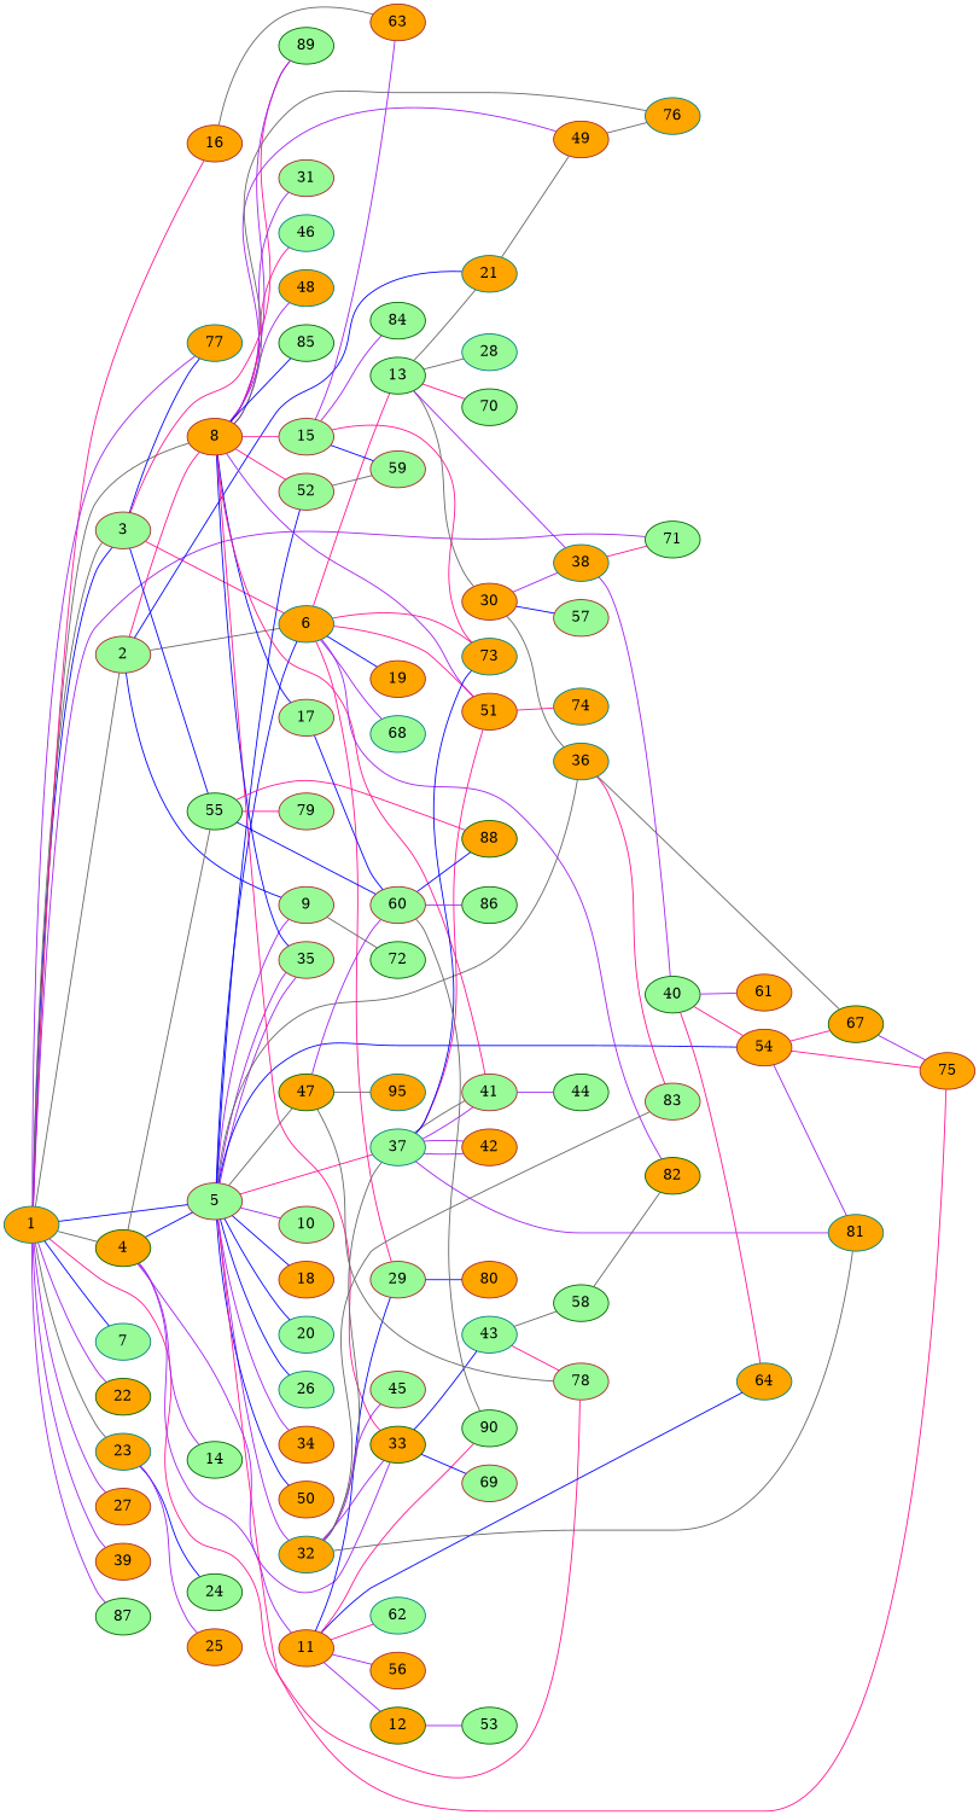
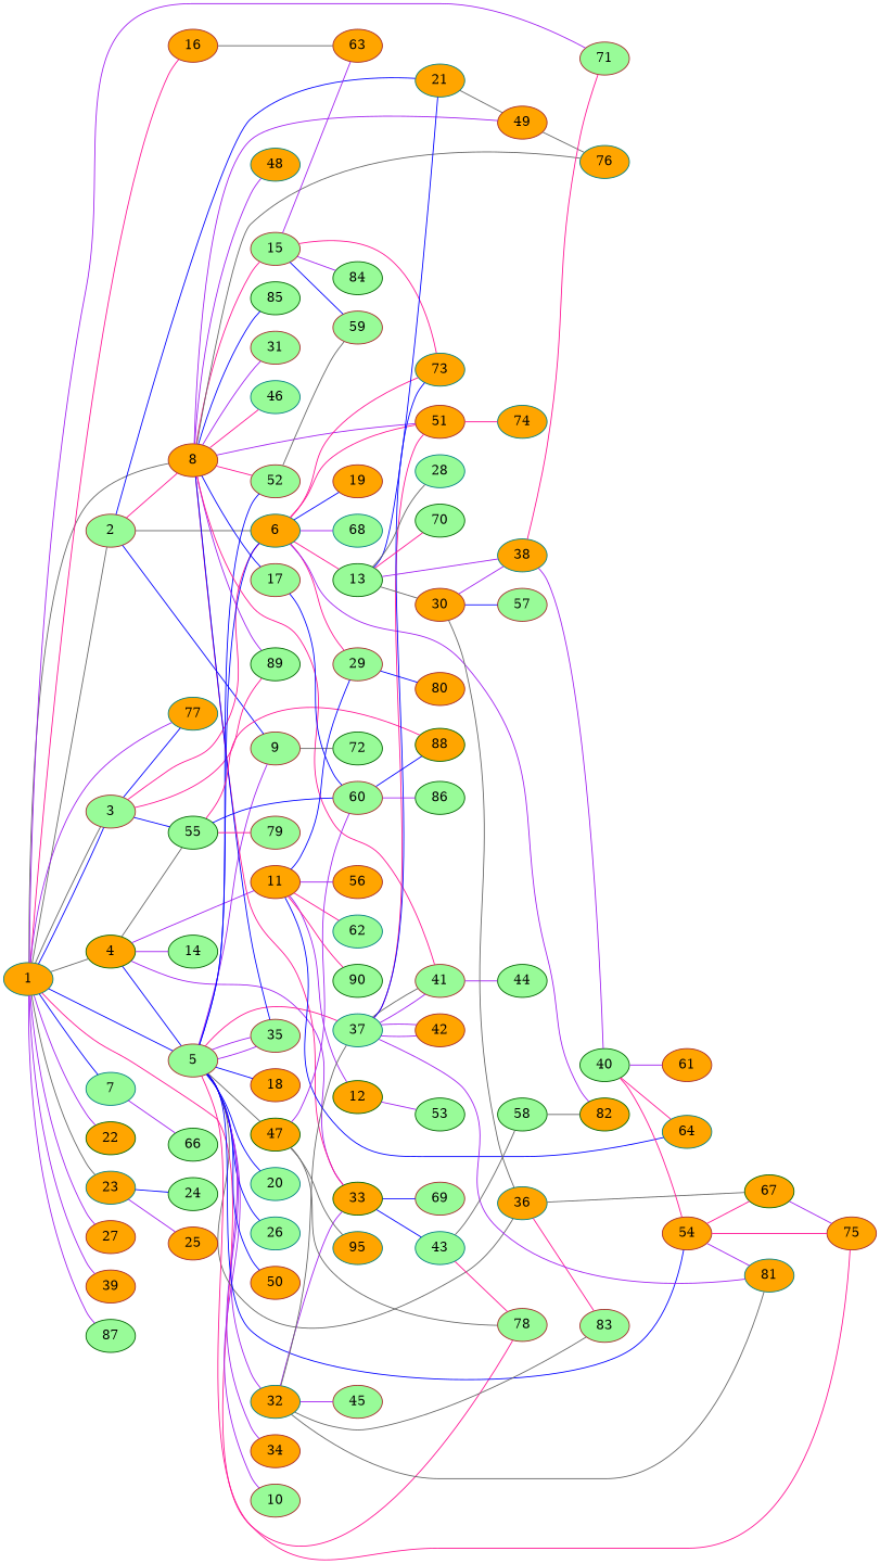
  graph {
    rankdir=LR
    node [color=brown fillcolor=palegreen style=filled]
    edge [color=purple]
    1 [color=teal fillcolor=orange]
    2
    3
    4 [color=darkgreen fillcolor=orange]
    5
    7 [color=teal]
    8 [fillcolor=orange]
    16 [fillcolor=orange]
    22 [color=darkgreen fillcolor=orange]
    23 [color=teal fillcolor=orange]
    27 [fillcolor=orange]
    39 [fillcolor=orange]
-   71 [color=darkgreen]
+   71
    77 [color=teal fillcolor=orange]
    78
    87 [color=darkgreen]
    6 [color=teal fillcolor=orange]
    9
    21 [color=teal fillcolor=orange]
    55 [color=darkgreen]
    89 [color=darkgreen]
    11 [fillcolor=orange]
    14 [color=darkgreen]
    33 [color=darkgreen fillcolor=orange]
    10
    18 [fillcolor=orange]
    20 [color=teal]
    26 [color=teal]
    32 [color=teal fillcolor=orange]
    34 [fillcolor=orange]
    35
    36 [color=teal fillcolor=orange]
    37 [color=teal]
    47 [color=darkgreen fillcolor=orange]
    50 [fillcolor=orange]
    52
    54 [fillcolor=orange]
    75 [fillcolor=orange]
+   66 [color=darkgreen]
    51 [fillcolor=orange]
    15
    17
    31
    41
    46 [color=teal]
    48 [color=teal fillcolor=orange]
    49 [fillcolor=orange]
    76 [color=teal fillcolor=orange]
    85 [color=darkgreen]
    63 [fillcolor=orange]
    24 [color=darkgreen]
    25 [fillcolor=orange]
    13 [color=darkgreen]
    19 [fillcolor=orange]
    29
    68 [color=teal]
    73 [color=teal fillcolor=orange]
    82 [color=darkgreen fillcolor=orange]
    72 [color=darkgreen]
    60
    79
    88 [color=darkgreen fillcolor=orange]
    12 [color=darkgreen fillcolor=orange]
    56 [fillcolor=orange]
    62 [color=teal]
    64 [color=teal fillcolor=orange]
    90 [color=darkgreen]
    43 [color=teal]
    69
    45
    81 [color=teal fillcolor=orange]
    83
    67 [color=darkgreen fillcolor=orange]
    42 [fillcolor=orange]
    n75 [color=teal fillcolor=orange label=95]
    59
    28 [color=teal]
    30 [fillcolor=orange]
    38 [color=teal fillcolor=orange]
    70 [color=darkgreen]
    80 [fillcolor=orange]
    74 [color=teal fillcolor=orange]
    84 [color=darkgreen]
    44 [color=darkgreen]
    53 [color=darkgreen]
    57
    40 [color=darkgreen]
    86 [color=darkgreen]
    58 [color=darkgreen]
    61 [fillcolor=orange]
    1 -- 2 [color=gray40]
    1 -- 3 [color=blue]
    1 -- 3 [color=gray40]
    1 -- 4 [color=gray40]
    1 -- 5 [color=blue]
    1 -- 7 [color=blue]
    1 -- 8 [color=gray40]
    1 -- 16 [color=deeppink]
    1 -- 22
    1 -- 23 [color=gray40]
    1 -- 27
    1 -- 39
    1 -- 71
    1 -- 77
    1 -- 78 [color=deeppink]
    1 -- 87
    2 -- 8 [color=deeppink]
    2 -- 6 [color=gray40]
    2 -- 9 [color=blue]
    2 -- 21 [color=blue]
    3 -- 77 [color=blue]
    3 -- 6 [color=deeppink]
    3 -- 55 [color=blue]
    3 -- 89 [color=deeppink]
    4 -- 5 [color=blue]
    4 -- 55 [color=gray40]
    4 -- 11
    4 -- 14
    4 -- 33
    5 -- 6 [color=blue]
    5 -- 9
    5 -- 10
    5 -- 18 [color=blue]
    5 -- 20 [color=blue]
    5 -- 26 [color=blue]
    5 -- 32
    5 -- 34
    5 -- 35
    5 -- 35
    5 -- 36 [color=gray40]
    5 -- 37 [color=deeppink]
    5 -- 47 [color=gray40]
    5 -- 50 [color=blue]
    5 -- 52 [color=blue]
    5 -- 54 [color=blue]
    5 -- 75 [color=deeppink]
+   7 -- 66
    8 -- 89
    8 -- 33 [color=deeppink]
    8 -- 35 [color=blue]
    8 -- 52 [color=deeppink]
    8 -- 51
    8 -- 15 [color=deeppink]
    8 -- 17 [color=blue]
    8 -- 31
    8 -- 41 [color=deeppink]
    8 -- 46 [color=deeppink]
    8 -- 48
    8 -- 49
    8 -- 76 [color=gray40]
    8 -- 85 [color=blue]
    16 -- 63 [color=gray40]
    23 -- 24 [color=blue]
    23 -- 25
    6 -- 51 [color=deeppink]
    6 -- 13 [color=deeppink]
    6 -- 19 [color=blue]
    6 -- 29 [color=deeppink]
    6 -- 68
    6 -- 73 [color=deeppink]
    6 -- 82
    9 -- 72 [color=gray40]
    21 -- 49 [color=gray40]
    55 -- 60 [color=blue]
    55 -- 79 [color=deeppink]
    55 -- 88 [color=deeppink]
    11 -- 29 [color=blue]
    11 -- 12
    11 -- 56
    11 -- 62 [color=deeppink]
    11 -- 64 [color=blue]
    11 -- 90 [color=deeppink]
    33 -- 43 [color=blue]
    33 -- 69 [color=blue]
    32 -- 33
    32 -- 37 [color=gray40]
    32 -- 45
    32 -- 81 [color=gray40]
    32 -- 83 [color=gray40]
    36 -- 83 [color=deeppink]
    36 -- 67 [color=gray40]
    37 -- 51 [color=deeppink]
    37 -- 41
    37 -- 41 [color=gray40]
    37 -- 73 [color=blue]
    37 -- 81
    37 -- 42
    37 -- 42
    47 -- 78 [color=gray40]
    47 -- 60
    47 -- n75 [color=gray40]
    52 -- 59 [color=gray40]
    54 -- 75 [color=deeppink]
    54 -- 81
    54 -- 67 [color=deeppink]
    51 -- 74 [color=deeppink]
    15 -- 63
    15 -- 73 [color=deeppink]
    15 -- 59 [color=blue]
    15 -- 84
    17 -- 60 [color=blue]
    41 -- 44
    49 -- 76 [color=gray40]
-   13 -- 21 [color=gray40]
+   13 -- 21 [color=blue]
    13 -- 28 [color=gray40]
    13 -- 30 [color=gray40]
    13 -- 38
    13 -- 70 [color=deeppink]
    29 -- 80 [color=blue]
    60 -- 88 [color=blue]
-   60 -- 90 [color=gray40]
    60 -- 86
    12 -- 53
    43 -- 78 [color=deeppink]
    43 -- 58 [color=gray40]
    67 -- 75
    30 -- 36 [color=gray40]
    30 -- 38
    30 -- 57 [color=blue]
    38 -- 71 [color=deeppink]
    38 -- 40
    40 -- 54 [color=deeppink]
    40 -- 64 [color=deeppink]
    40 -- 61
    58 -- 82 [color=gray40]
  }
